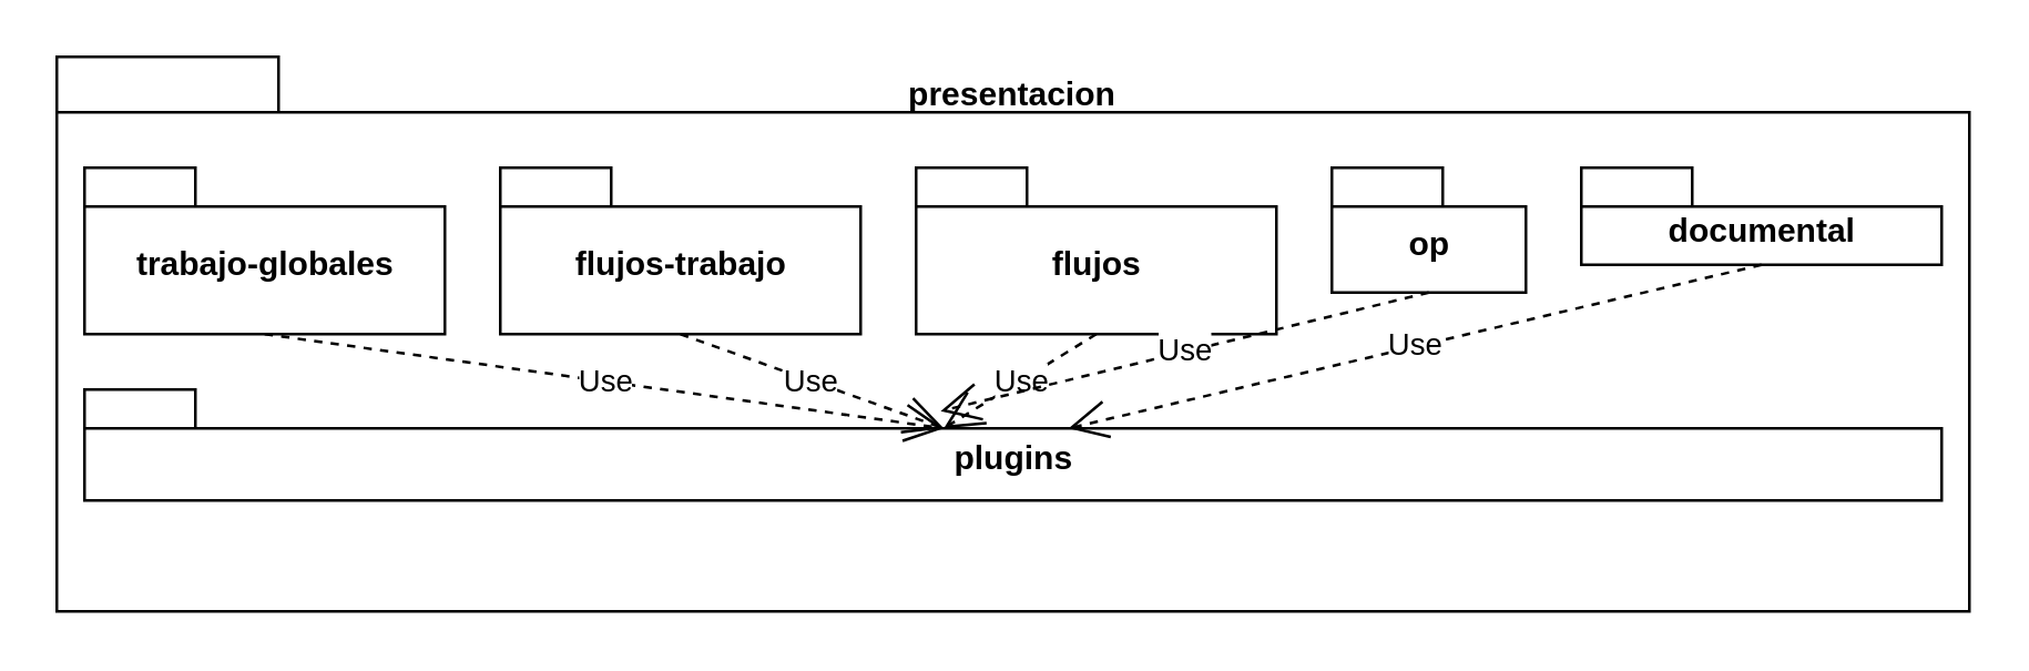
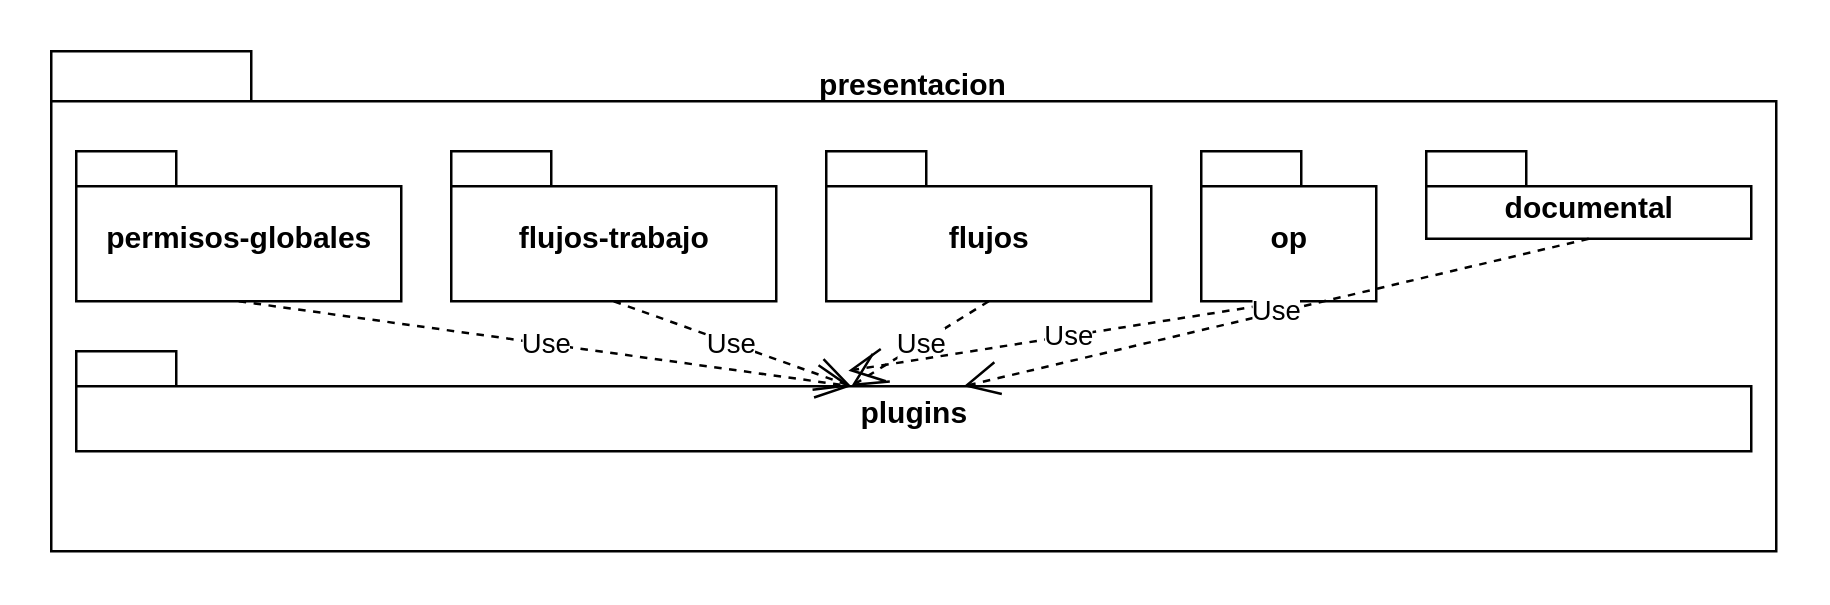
  <mxCell id="0" style=";html=1;" />
  <mxCell id="1" style=";html=1;" parent="0" />
  <mxCell id="2" value="presentacion" style="shape=folder;tabWidth=80;tabHeight=20;tabPosition=left;strokeWidth=1;html=1;whiteSpace=wrap;align=center;fontSize=12;fontStyle=1;verticalAlign=top;" parent="1" vertex="1"><mxGeometry x="20" y="20" width="690" height="200" as="geometry" /></mxCell>
- <mxCell id="3" value="trabajo-globales&lt;br&gt;" style="shape=folder;fontStyle=1;spacingTop=10;tabWidth=40;tabHeight=14;tabPosition=left;html=1;" parent="1" vertex="1"><mxGeometry x="30" y="60" width="130" height="60" as="geometry" /></mxCell>
+ <mxCell id="3" value="permisos-globales&lt;br&gt;" style="shape=folder;fontStyle=1;spacingTop=10;tabWidth=40;tabHeight=14;tabPosition=left;html=1;" parent="1" vertex="1"><mxGeometry x="30" y="60" width="130" height="60" as="geometry" /></mxCell>
  <mxCell id="4" value="flujos-trabajo" style="shape=folder;fontStyle=1;spacingTop=10;tabWidth=40;tabHeight=14;tabPosition=left;html=1;" parent="1" vertex="1"><mxGeometry x="180" y="60" width="130" height="60" as="geometry" /></mxCell>
  <mxCell id="5" value="flujos" style="shape=folder;fontStyle=1;spacingTop=10;tabWidth=40;tabHeight=14;tabPosition=left;html=1;" parent="1" vertex="1"><mxGeometry x="330" y="60" width="130" height="60" as="geometry" /></mxCell>
  <mxCell id="6" value="plugins" style="shape=folder;fontStyle=1;spacingTop=10;tabWidth=40;tabHeight=14;tabPosition=left;html=1;" parent="1" vertex="1"><mxGeometry x="30" y="140" width="670" height="40" as="geometry" /></mxCell>
  <mxCell id="7" value="Use" style="endArrow=open;endSize=12;dashed=1;html=1;rounded=0;exitX=0.5;exitY=1;exitDx=0;exitDy=0;exitPerimeter=0;entryX=0;entryY=0;entryDx=310;entryDy=14;entryPerimeter=0;" parent="1" source="3" target="6" edge="1"><mxGeometry width="160" relative="1" as="geometry"><mxPoint x="130" y="320" as="sourcePoint" /><mxPoint x="360" y="360" as="targetPoint" /></mxGeometry></mxCell>
  <mxCell id="8" value="Use" style="endArrow=open;endSize=12;dashed=1;html=1;rounded=0;exitX=0.5;exitY=1;exitDx=0;exitDy=0;exitPerimeter=0;entryX=0;entryY=0;entryDx=310;entryDy=14;entryPerimeter=0;" parent="1" source="4" target="6" edge="1"><mxGeometry width="160" relative="1" as="geometry"><mxPoint x="105" y="130" as="sourcePoint" /><mxPoint x="350" y="164" as="targetPoint" /></mxGeometry></mxCell>
  <mxCell id="9" value="Use" style="endArrow=open;endSize=12;dashed=1;html=1;rounded=0;exitX=0.5;exitY=1;exitDx=0;exitDy=0;exitPerimeter=0;entryX=0;entryY=0;entryDx=310;entryDy=14;entryPerimeter=0;" parent="1" source="5" target="6" edge="1"><mxGeometry width="160" relative="1" as="geometry"><mxPoint x="255" y="130" as="sourcePoint" /><mxPoint x="350" y="164" as="targetPoint" /></mxGeometry></mxCell>
- <mxCell id="10" value="op" style="shape=folder;fontStyle=1;spacingTop=10;tabWidth=40;tabHeight=14;tabPosition=left;html=1;" parent="1" vertex="1"><mxGeometry x="480" y="60" width="70" height="45" as="geometry" /></mxCell>
+ <mxCell id="10" value="op" style="shape=folder;fontStyle=1;spacingTop=10;tabWidth=40;tabHeight=14;tabPosition=left;html=1;" parent="1" vertex="1"><mxGeometry x="480" y="60" width="70" height="60" as="geometry" /></mxCell>
  <mxCell id="11" value="documental" style="shape=folder;fontStyle=1;spacingTop=10;tabWidth=40;tabHeight=14;tabPosition=left;html=1;" parent="1" vertex="1"><mxGeometry x="570" y="60" width="130" height="35" as="geometry" /></mxCell>
  <mxCell id="12" value="Use" style="endArrow=open;endSize=12;dashed=1;html=1;rounded=0;exitX=0.5;exitY=1;exitDx=0;exitDy=0;exitPerimeter=0;entryX=0.461;entryY=0.194;entryDx=0;entryDy=0;entryPerimeter=0;" parent="1" source="10" target="6" edge="1"><mxGeometry width="160" relative="1" as="geometry"><mxPoint x="405" y="130" as="sourcePoint" /><mxPoint x="350" y="164" as="targetPoint" /></mxGeometry></mxCell>
  <mxCell id="13" value="Use" style="endArrow=open;endSize=12;dashed=1;html=1;rounded=0;exitX=0.5;exitY=1;exitDx=0;exitDy=0;exitPerimeter=0;entryX=0;entryY=0;entryDx=355;entryDy=14;entryPerimeter=0;" parent="1" source="11" target="6" edge="1"><mxGeometry width="160" relative="1" as="geometry"><mxPoint x="415" y="140" as="sourcePoint" /><mxPoint x="360" y="174" as="targetPoint" /></mxGeometry></mxCell>
